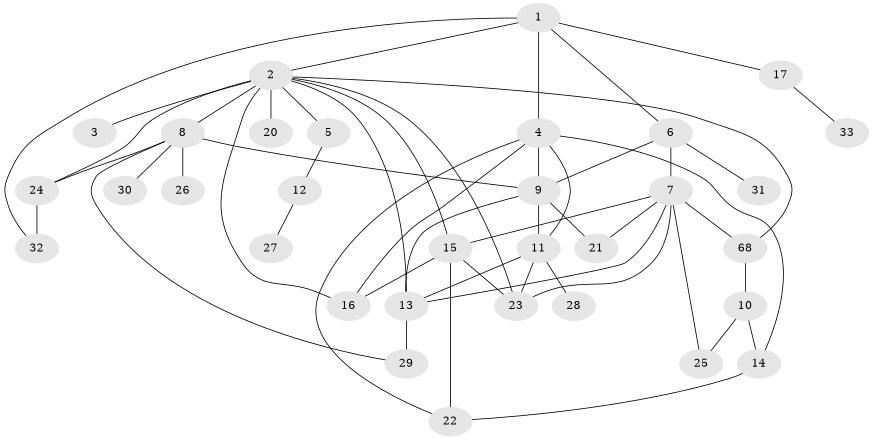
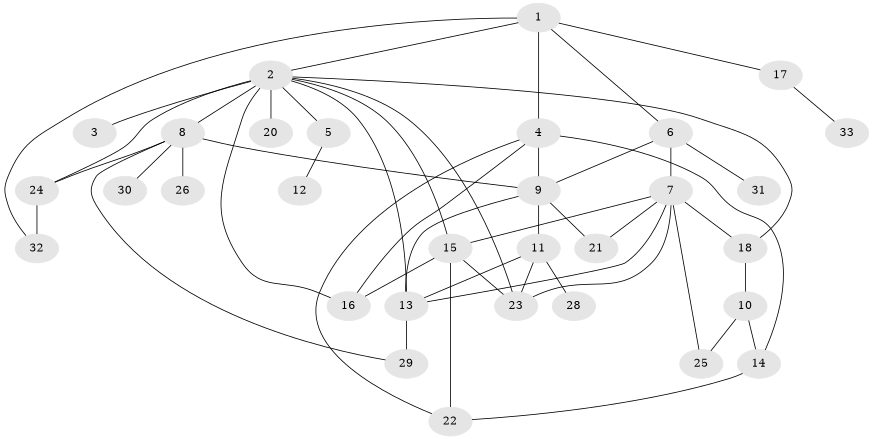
  graph {
    node [color=gray90 style=filled]
    edge [weight=1.0]
    1
    2
    4
    6
    17
    32
    3
    5
    8
    13
    15
    16
-   18 [label=68]
+   18
    20
    23
    24
    9
    11
    14
    22
    7
    31
    33
    12
    26
    29
    30
    10
    25
    21
    28
-   27
    1 -- 2
    1 -- 4
    1 -- 6
    1 -- 17
    1 -- 32
    2 -- 3
    2 -- 5
    2 -- 8
    2 -- 13
    2 -- 15
    2 -- 16
    2 -- 18
    2 -- 20 [weight=3.0]
    2 -- 23
    2 -- 24
    4 -- 16
    4 -- 9 [weight=5.0]
-   4 -- 11
    4 -- 14
    4 -- 22
    6 -- 9
    6 -- 7 [weight=2.0]
    6 -- 31
    17 -- 33
    5 -- 12
    8 -- 24
    8 -- 9
    8 -- 26 [weight=2.0]
    8 -- 29
    8 -- 30
    13 -- 29 [weight=3.0]
    15 -- 16
    15 -- 23
    15 -- 22
    18 -- 10 [weight=3.0]
    24 -- 32 [weight=2.0]
    9 -- 13
    9 -- 11
    9 -- 21
    11 -- 13
    11 -- 23
    11 -- 28 [weight=3.0]
    14 -- 22
    7 -- 13
    7 -- 15
    7 -- 18
    7 -- 23 [weight=4.0]
    7 -- 25
    7 -- 21
-   12 -- 27
    10 -- 14
    10 -- 25
  }
